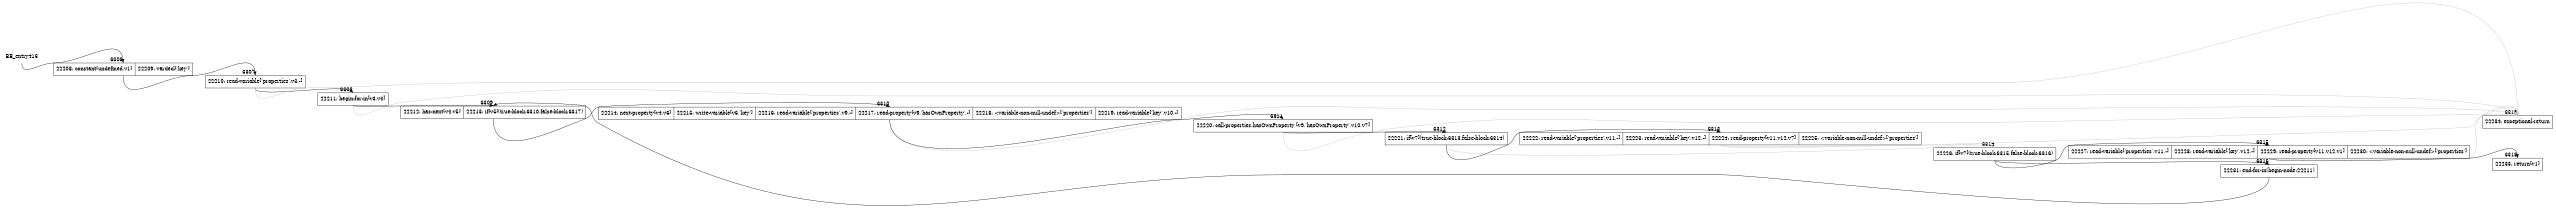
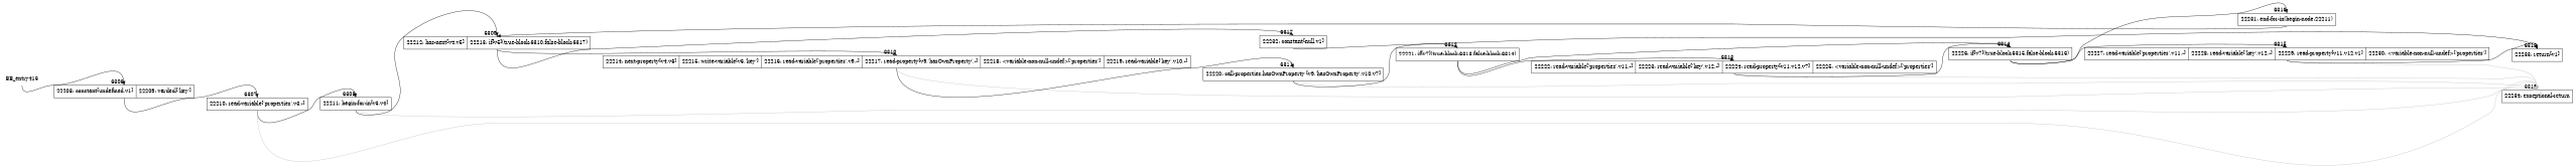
  digraph {
    rankdir=LR
    node [shape=record]
    edge [headport=n tailport=s]
    n1 [label=BB_entry416 shape=none]
    n2 [label="{22208: constant[undefined,v1]|22209: vardecl['key']}"]
    n3 [label="{22210: read-variable['properties',v3,-]}"]
    n4 [label="{22211: begin-for-in[v3,v4]}"]
    n5 [label="{22234: exceptional-return}"]
    n6 [label="{22212: has-next[v4,v5]|22213: if[v5](true-block:6310,false-block:6317)}"]
    n7 [label="{22214: next-property[v4,v6]|22215: write-variable[v6,'key']|22216: read-variable['properties',v9,-]|22217: read-property[v9,'hasOwnProperty',-]|22218: \<variable-non-null-undef\>['properties']|22219: read-variable['key',v10,-]}"]
+   n8 [label="{22232: constant[null,v1]}"]
    n9 [label="{22220: call-properties.hasOwnProperty [v9,'hasOwnProperty',v10,v7]}"]
    n10 [label="{22233: return[v1]}"]
    n11 [label="{22221: if[v7](true-block:6313,false-block:6314)}"]
    n12 [label="{22226: if[v7](true-block:6315,false-block:6316)}"]
    n13 [label="{22222: read-variable['properties',v11,-]|22223: read-variable['key',v12,-]|22224: read-property[v11,v12,v7]|22225: \<variable-non-null-undef\>['properties']}"]
    n14 [label="{22227: read-variable['properties',v11,-]|22228: read-variable['key',v12,-]|22229: read-property[v11,v12,v1]|22230: \<variable-non-null-undef\>['properties']}"]
    n15 [label="{22231: end-for-in(begin-node:22211)}"]
    n1 -> n2 [headlabel="    6306"]
    n2 -> n3 [headlabel="      6307"]
    n3 -> n4 [headlabel="      6308"]
    n3 -> n5 [color=gray headlabel="      6319"]
    n4 -> n5 [color=gray]
    n4 -> n6 [headlabel="      6309"]
    n6 -> n7 [headlabel="      6310"]
+   n6 -> n8 [headlabel="      6317"]
    n7 -> n5 [color=gray]
    n7 -> n9 [headlabel="      6311"]
+   n8 -> n10
    n9 -> n5 [color=gray]
    n9 -> n11 [headlabel="      6312"]
-   n11 -> n12 [headlabel="      6314" color=gray]
+   n11 -> n12 [headlabel="      6314"]
    n11 -> n13 [headlabel="      6313"]
    n12 -> n14 [headlabel="      6315"]
    n12 -> n15 [headlabel="      6316"]
    n13 -> n5 [color=gray]
-   n13 -> n12 [color=gray]
+   n13 -> n12
    n14 -> n5 [color=gray]
    n14 -> n10 [headlabel="      6318"]
    n15 -> n6
  }
